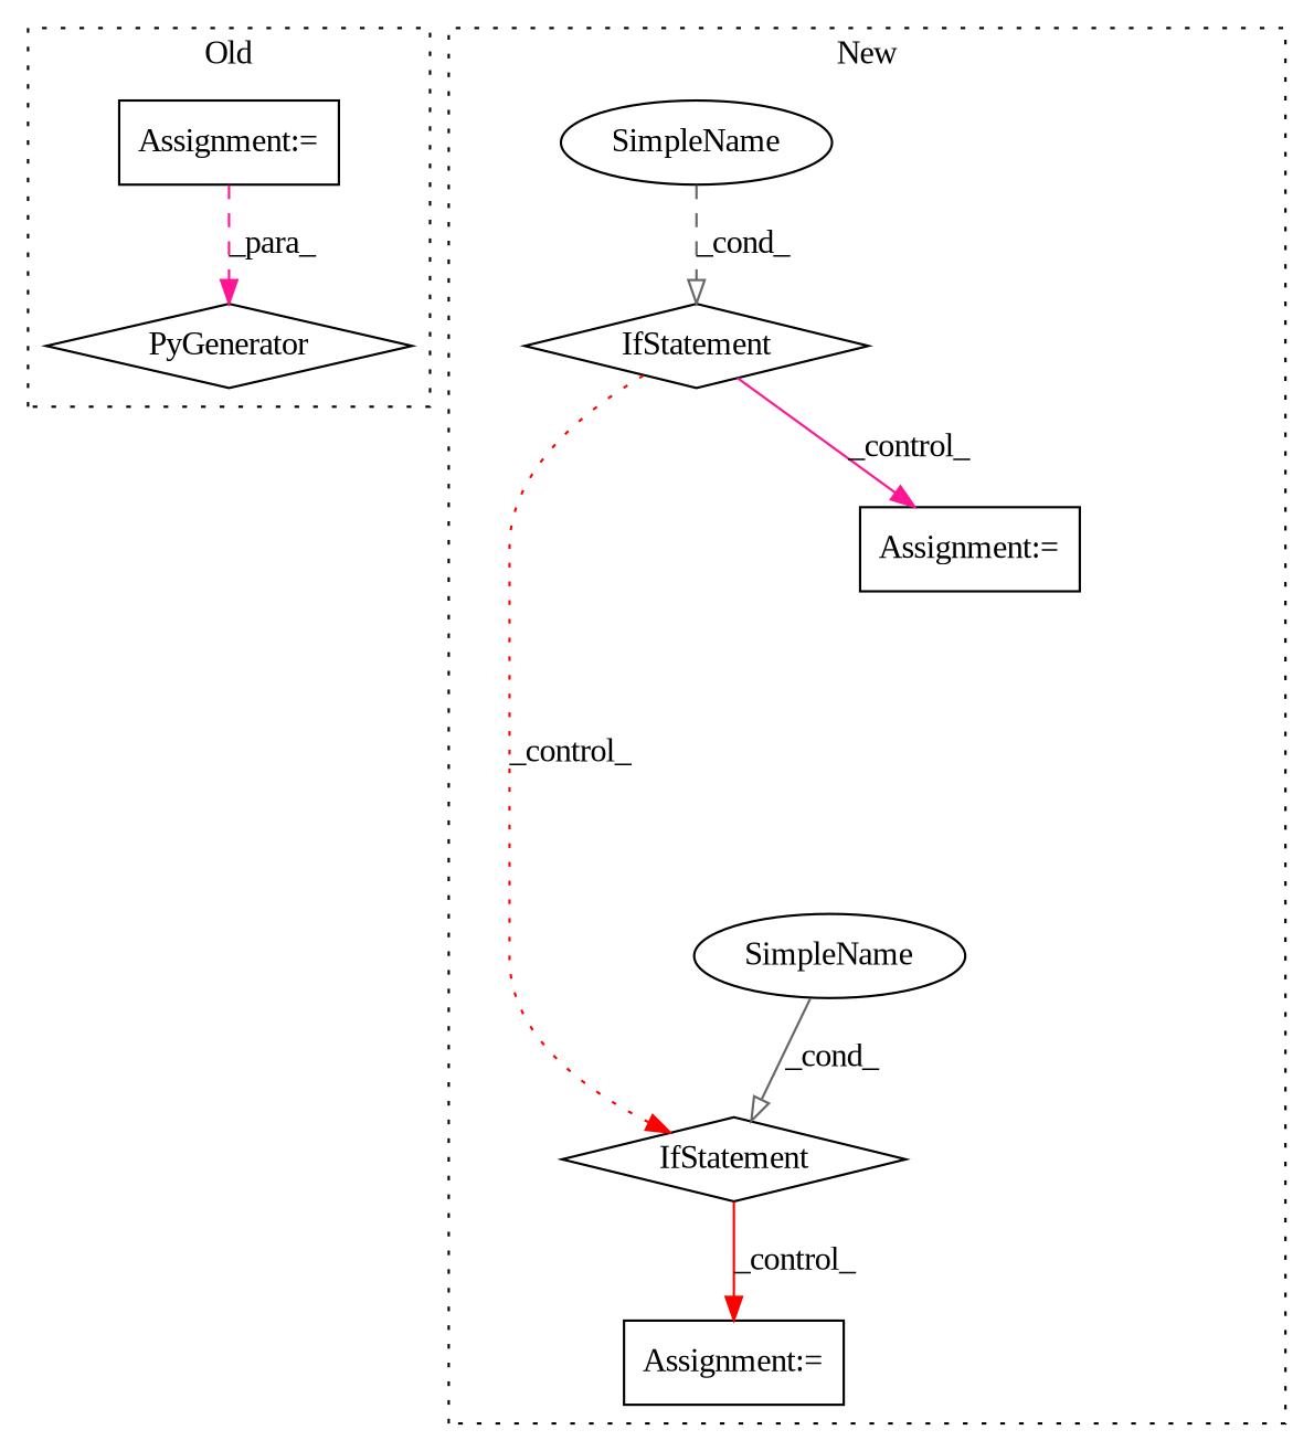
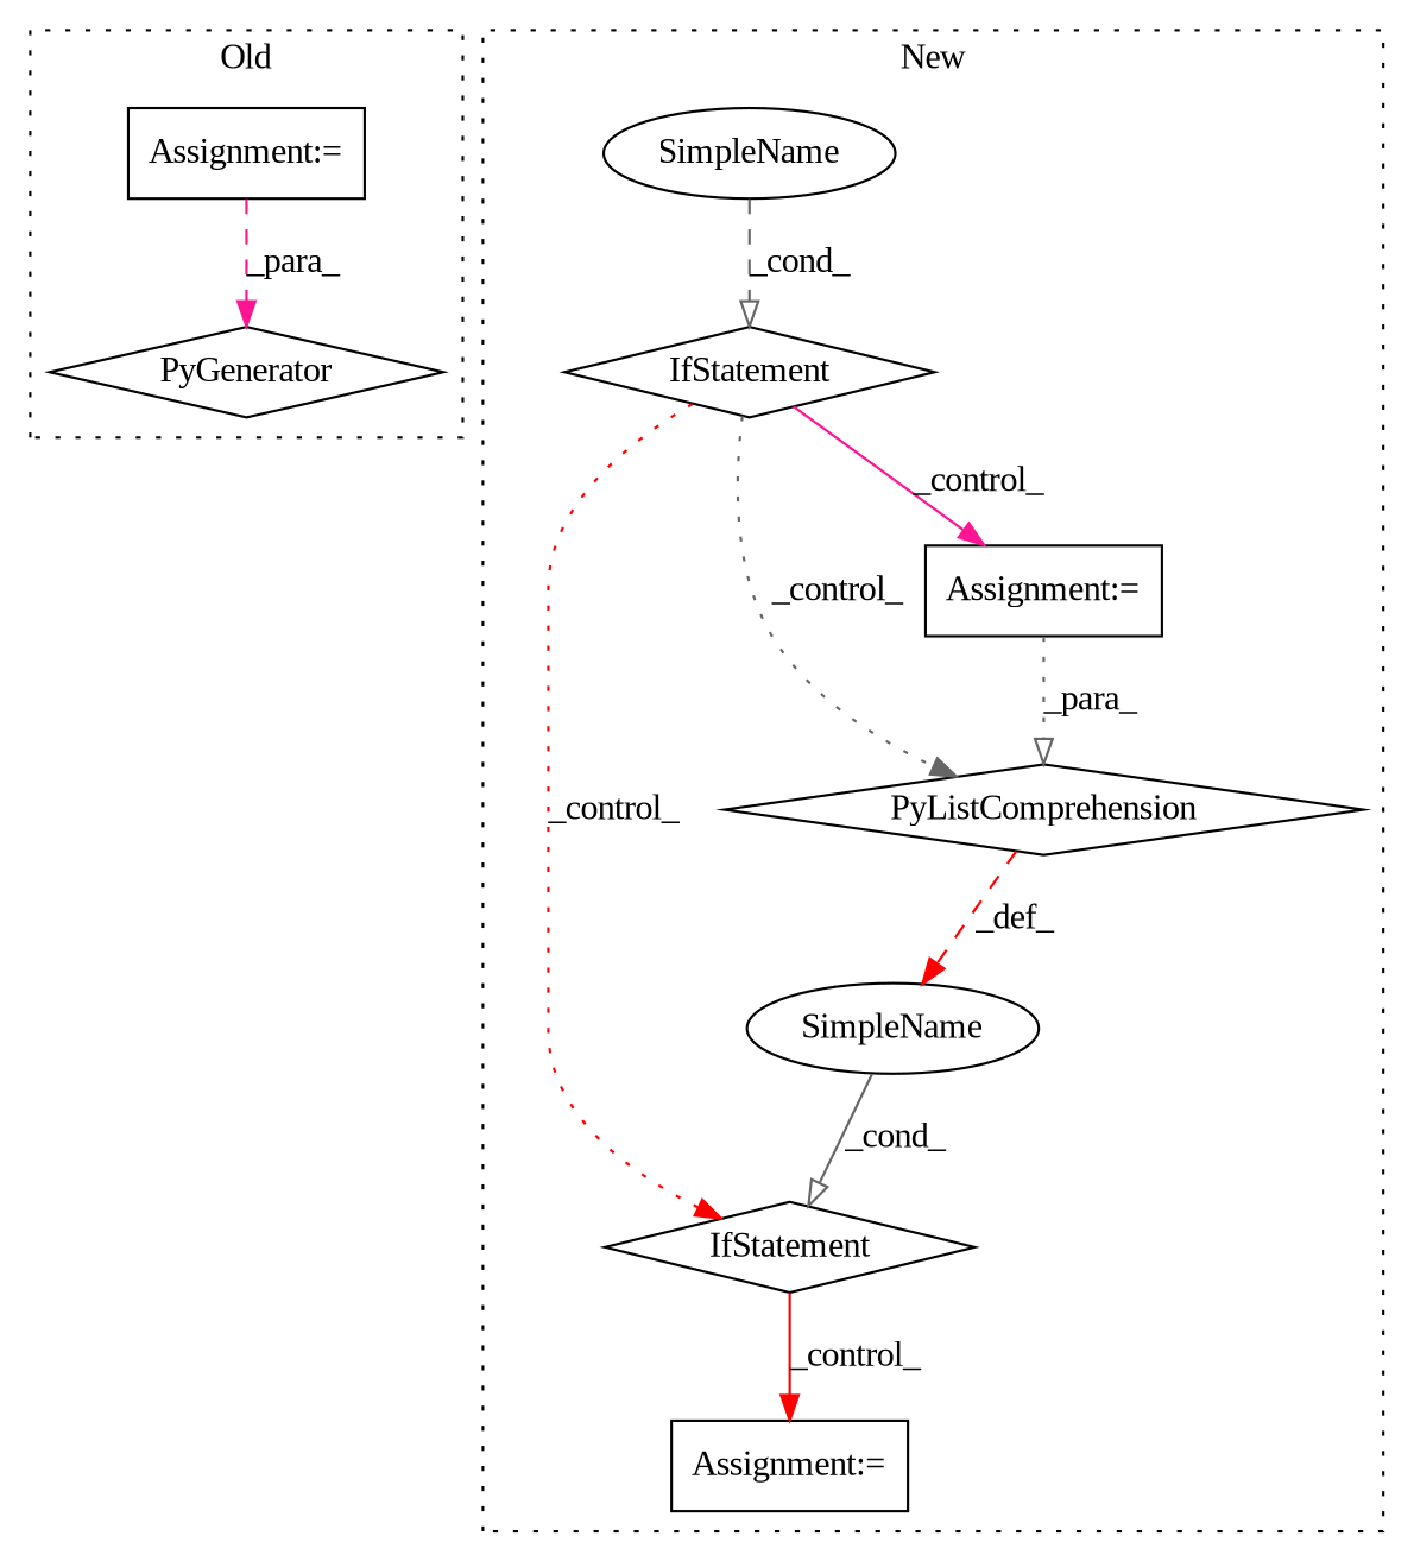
  digraph {
    fontname="Liberation Serif"
    node [a=7 shape=diamond fontname="Liberation Serif"]
    edge [color=gray40 style=dashed arrowhead=normal fontname="Liberation Serif"]
    n1 [a=107 l=112 label=PyGenerator s=2423]
    n2 [l=41 label="Assignment:=" s=2488 shape=box]
    n3 [a=25 l="4,2" label=IfStatement s="2950,2978"]
    n4 [a=42 label=SimpleName shape=ellipse]
+   n5 [a=109 l=122 label=PyListComprehension s=2634]
    n6 [a=25 l="4,2" label=IfStatement s="2580,2596"]
    n7 [a=42 label=SimpleName shape=ellipse]
    n8 [l=1 label="Assignment:=" s=3043 shape=box]
    n9 [l=43 label="Assignment:=" s=2705 shape=box]
    subgraph cluster_1 {
      label=Old
      style=dotted
      n1
      n2
    }
    subgraph cluster_2 {
      label=New
      style=dotted
      n3
      n4
+     n5
      n6
      n7
      n8
      n9
    }
    n2 -> n1 [label=_para_ color=deeppink]
    n3 -> n8 [label=_control_ color=red style=solid]
    n4 -> n6 [label=_cond_ arrowhead=onormal]
+   n5 -> n7 [label=_def_ color=red]
    n6 -> n3 [label=_control_ color=red style=dotted]
+   n6 -> n5 [label=_control_ style=dotted]
    n6 -> n9 [label=_control_ color=deeppink style=solid]
    n7 -> n3 [label=_cond_ style=solid arrowhead=onormal]
+   n9 -> n5 [label=_para_ style=dotted arrowhead=onormal]
  }
